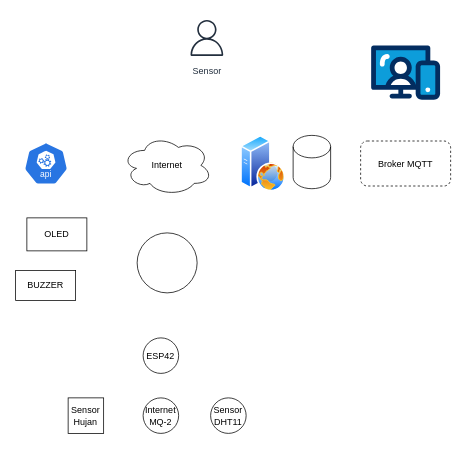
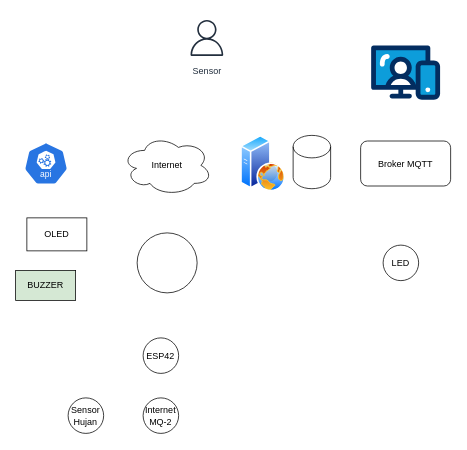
  <mxCell id="0" />
  <mxCell id="1" parent="0" />
- <mxCell id="2" value="Broker MQTT" style="rounded=1;whiteSpace=wrap;html=1;dashed=1;" vertex="1" parent="1"><mxGeometry x="480" y="187.5" width="120" height="60" as="geometry" /></mxCell>
+ <mxCell id="2" value="Broker MQTT" style="rounded=1;whiteSpace=wrap;html=1;" vertex="1" parent="1"><mxGeometry x="480" y="187.5" width="120" height="60" as="geometry" /></mxCell>
  <mxCell id="3" value="Internet" style="ellipse;shape=cloud;whiteSpace=wrap;html=1;" vertex="1" parent="1"><mxGeometry x="162" y="180" width="120" height="80" as="geometry" /></mxCell>
  <mxCell id="4" value="OLED" style="rounded=0;whiteSpace=wrap;html=1;" vertex="1" parent="1"><mxGeometry x="35" y="290" width="80" height="44" as="geometry" /></mxCell>
  <mxCell id="5" value="" style="ellipse;whiteSpace=wrap;html=1;aspect=fixed;" vertex="1" parent="1"><mxGeometry x="182" y="310" width="80" height="80" as="geometry" /></mxCell>
  <mxCell id="6" value="" style="verticalLabelPosition=bottom;aspect=fixed;html=1;shape=mxgraph.salesforce.web;" vertex="1" parent="1"><mxGeometry x="494.05" y="60" width="91.9" height="72.6" as="geometry" /></mxCell>
  <mxCell id="7" value="" style="shape=image;html=1;verticalAlign=top;verticalLabelPosition=bottom;labelBackgroundColor=#ffffff;imageAspect=0;aspect=fixed;image=https://cdn3.iconfinder.com/data/icons/2018-social-media-logotypes/1000/2018_social_media_popular_app_logo-whatsapp-128.png" vertex="1" parent="1"><mxGeometry x="30" y="90" width="60" height="60" as="geometry" /></mxCell>
  <mxCell id="8" value="" style="group" vertex="1" connectable="0" parent="1"><mxGeometry x="90" y="450.002" width="237.368" height="127.37" as="geometry" /></mxCell>
  <mxCell id="9" value="ESP42" style="ellipse;whiteSpace=wrap;html=1;aspect=fixed;" vertex="1" parent="8"><mxGeometry x="100.002" width="47.368" height="47.368" as="geometry" /></mxCell>
- <mxCell id="10" value="Sensor DHT11" style="ellipse;whiteSpace=wrap;html=1;aspect=fixed;" vertex="1" parent="8"><mxGeometry x="190" y="79.998" width="47.368" height="47.368" as="geometry" /></mxCell>
  <mxCell id="11" value="Internet MQ-2" style="ellipse;whiteSpace=wrap;html=1;aspect=fixed;" vertex="1" parent="8"><mxGeometry x="100" y="80" width="47.368" height="47.368" as="geometry" /></mxCell>
- <mxCell id="12" value="Sensor Hujan" style="whiteSpace=wrap;html=1;aspect=fixed;rounded=0;" vertex="1" parent="8"><mxGeometry y="80.002" width="47.368" height="47.368" as="geometry" /></mxCell>
+ <mxCell id="12" value="Sensor Hujan" style="ellipse;whiteSpace=wrap;html=1;aspect=fixed;" vertex="1" parent="8"><mxGeometry y="80.002" width="47.368" height="47.368" as="geometry" /></mxCell>
  <mxCell id="13" value="" style="group" vertex="1" connectable="0" parent="1"><mxGeometry x="320" y="180" width="120" height="75" as="geometry" /></mxCell>
  <mxCell id="14" value="" style="image;aspect=fixed;perimeter=ellipsePerimeter;html=1;align=center;shadow=0;dashed=0;spacingTop=3;image=img/lib/active_directory/web_server.svg;" vertex="1" parent="13"><mxGeometry width="60" height="75" as="geometry" /></mxCell>
  <mxCell id="15" value="" style="shape=cylinder3;whiteSpace=wrap;html=1;boundedLbl=1;backgroundOutline=1;size=15;" vertex="1" parent="13"><mxGeometry x="70" width="50" height="71.111" as="geometry" /></mxCell>
- <mxCell id="16" value="BUZZER" style="rounded=0;whiteSpace=wrap;html=1;" vertex="1" parent="1"><mxGeometry x="20" y="360" width="80" height="40" as="geometry" /></mxCell>
+ <mxCell id="16" value="BUZZER" style="rounded=0;whiteSpace=wrap;html=1;fillColor=#d5e8d4;" vertex="1" parent="1"><mxGeometry x="20" y="360" width="80" height="40" as="geometry" /></mxCell>
+ <mxCell id="17" value="LED" style="ellipse;whiteSpace=wrap;html=1;aspect=fixed;" vertex="1" parent="1"><mxGeometry x="510" y="326.32" width="47.368" height="47.368" as="geometry" /></mxCell>
  <mxCell id="18" value="" style="aspect=fixed;sketch=0;html=1;dashed=0;whitespace=wrap;verticalLabelPosition=bottom;verticalAlign=top;fillColor=#2875E2;strokeColor=#ffffff;points=[[0.005,0.63,0],[0.1,0.2,0],[0.9,0.2,0],[0.5,0,0],[0.995,0.63,0],[0.72,0.99,0],[0.5,1,0],[0.28,0.99,0]];shape=mxgraph.kubernetes.icon2;kubernetesLabel=1;prIcon=api" vertex="1" parent="1"><mxGeometry x="31.15" y="189.25" width="58.85" height="56.5" as="geometry" /></mxCell>
  <mxCell id="19" value="Sensor" style="sketch=0;outlineConnect=0;fontColor=#232F3E;gradientColor=none;strokeColor=#232F3E;fillColor=#ffffff;dashed=0;verticalLabelPosition=bottom;verticalAlign=top;align=center;html=1;fontSize=12;fontStyle=0;aspect=fixed;shape=mxgraph.aws4.resourceIcon;resIcon=mxgraph.aws4.user;" vertex="1" parent="1"><mxGeometry x="245" y="20" width="60" height="60" as="geometry" /></mxCell>
